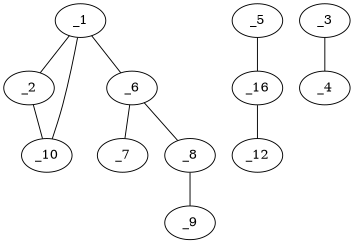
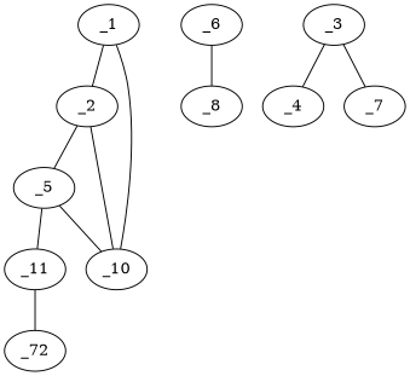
  graph {
    node [charge=0 chem=1 symbol="C  " x=4 y=0.433]
    edge [valence=1]
    _1 [x=4.866]
    _2 [y=-0.067]
    _6 [x=5.866]
    _10 [chem=2 symbol="O  " y=-1.799]
    _5 [x=3.5 y=-0.933]
    _3 [y=0.933]
    _4 [x=3.5 y=1.799]
    _7 [chem=2 symbol="O  " x=6.366 y=-0.433]
    _8 [chem=2 symbol="O  " x=6.366 y=1.2991]
-   _11 [chem=2 symbol="O  " x=2.5 y=-0.933 label=_16]
-   _9 [x=7.366 y=1.2991]
-   _12 [x=2 y=-1.799]
+   _11 [chem=2 symbol="O  " x=2.5 y=-0.933]
+   _12 [x=2 y=-1.799 label=_72]
    _1 -- _2
-   _1 -- _6
    _1 -- _10
    _2 -- _10
-   _6 -- _7 [valence=2]
+   _2 -- _5
+   _3 -- _7 [valence=2]
    _6 -- _8
+   _5 -- _10 [valence=2]
    _5 -- _11
    _3 -- _4 [valence=2]
-   _8 -- _9
    _11 -- _12
  }
